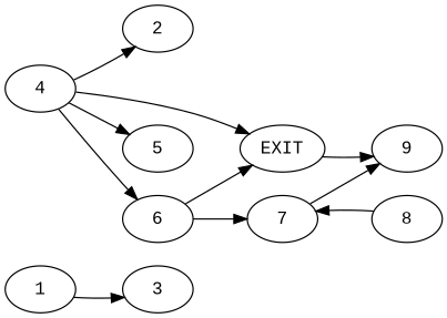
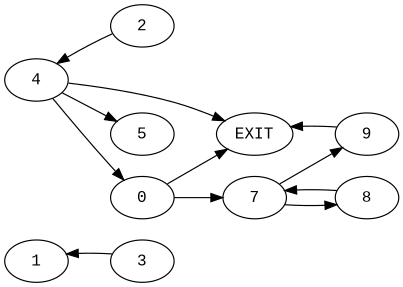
  digraph {
    fontname="Liberation Mono"
    rankdir=LR
    node [fontname="Liberation Mono"]
    edge [fontname="Liberation Mono"]
    1
    3
    n3 [label=EXIT]
    2
    4
    5
-   6
+   6 [label=0]
    7
    8
    9
-   1 -> 3
-   4 -> 2
+   3 -> 1
+   2 -> 4
    4 -> n3
    4 -> 5
    4 -> 6
    6 -> n3
    6 -> 7
+   7 -> 8
    7 -> 9
    8 -> 7
-   n3 -> 9
+   9 -> n3
  }
